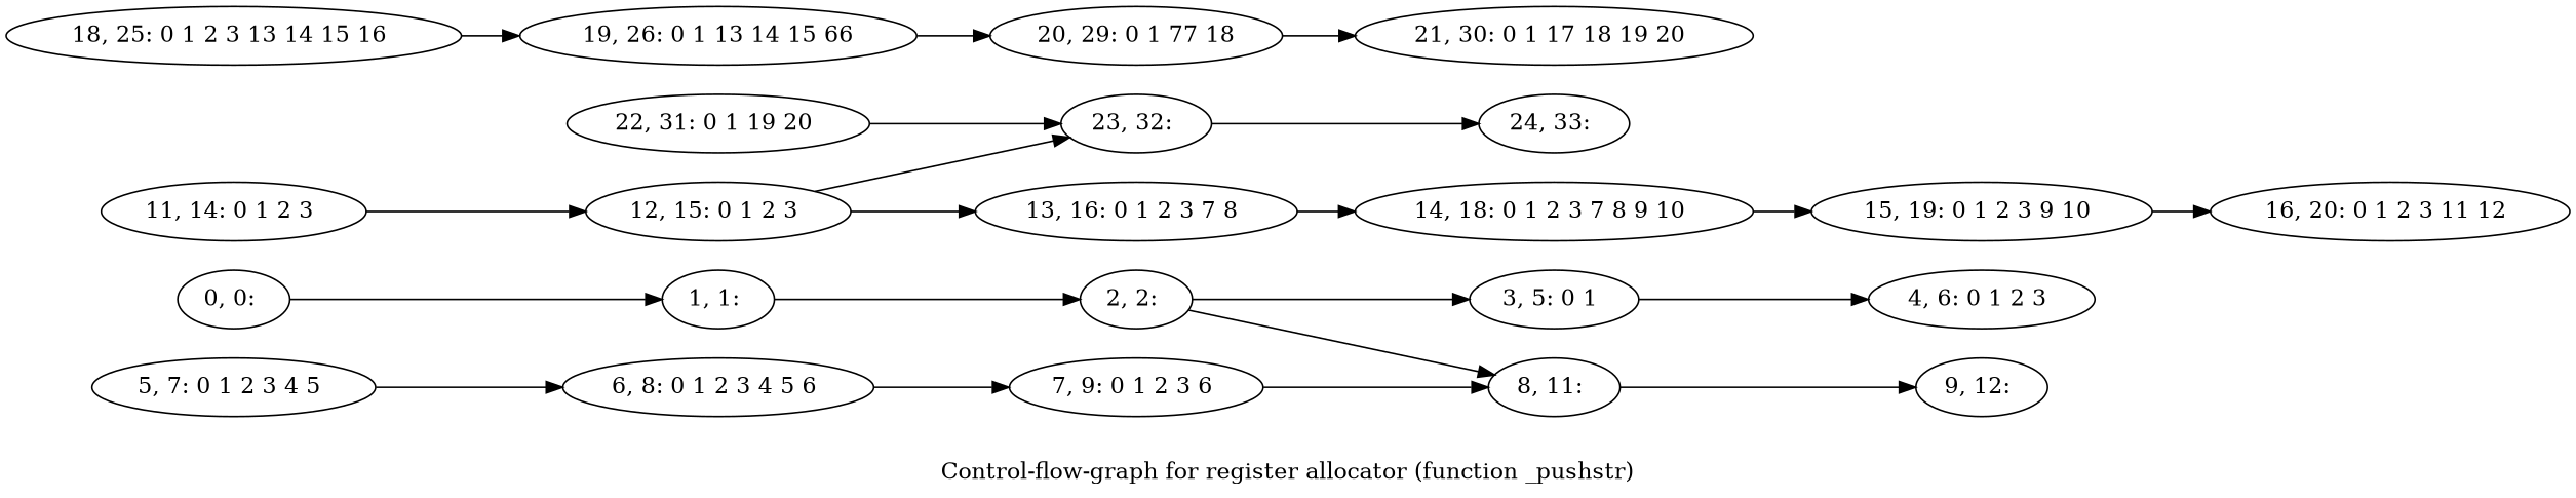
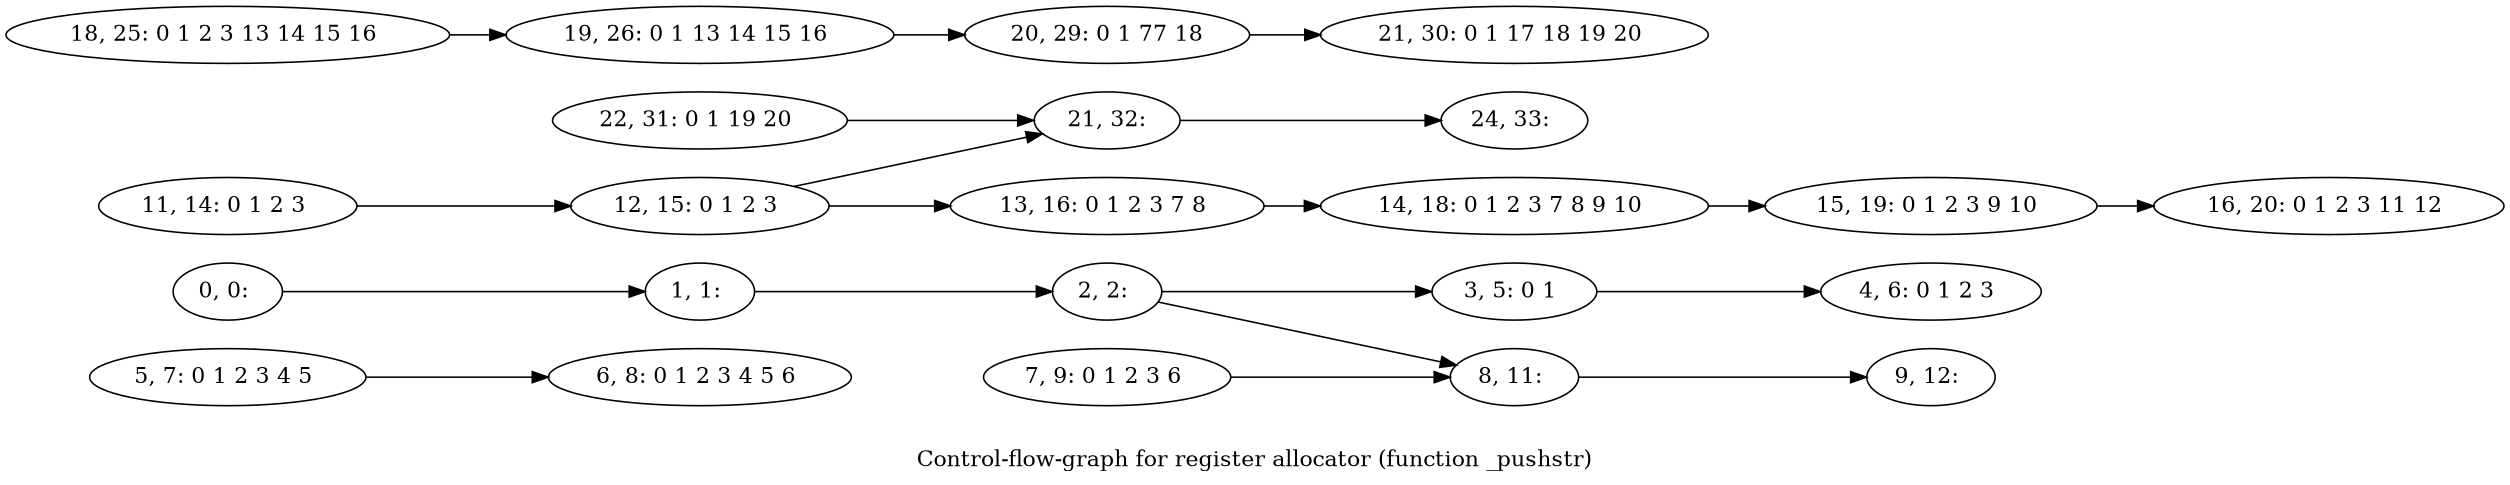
  digraph {
    label="Control-flow-graph for register allocator (function _pushstr)"
    rankdir=LR
    n1 [label="0, 0: "]
    n2 [label="1, 1: "]
    n3 [label="2, 2: "]
    n4 [label="3, 5: 0 1 "]
    n5 [label="8, 11: "]
    n6 [label="4, 6: 0 1 2 3 "]
    n7 [label="9, 12: "]
    n8 [label="5, 7: 0 1 2 3 4 5 "]
    n9 [label="6, 8: 0 1 2 3 4 5 6 "]
    n10 [label="7, 9: 0 1 2 3 6 "]
-   n11 [label="23, 32: "]
+   n11 [label="21, 32:"]
    n12 [label="24, 33: "]
    n13 [label="11, 14: 0 1 2 3 "]
    n14 [label="12, 15: 0 1 2 3 "]
    n15 [label="13, 16: 0 1 2 3 7 8 "]
    n16 [label="14, 18: 0 1 2 3 7 8 9 10 "]
    n17 [label="15, 19: 0 1 2 3 9 10 "]
    n18 [label="16, 20: 0 1 2 3 11 12 "]
    n19 [label="18, 25: 0 1 2 3 13 14 15 16 "]
-   n20 [label="19, 26: 0 1 13 14 15 66"]
+   n20 [label="19, 26: 0 1 13 14 15 16 "]
    n21 [label="20, 29: 0 1 77 18"]
    n22 [label="21, 30: 0 1 17 18 19 20 "]
    n23 [label="22, 31: 0 1 19 20 "]
    n1 -> n2
    n2 -> n3
    n3 -> n4
    n3 -> n5
    n4 -> n6
    n5 -> n7
    n8 -> n9
-   n9 -> n10
    n10 -> n5
    n11 -> n12
    n13 -> n14
    n14 -> n11
    n14 -> n15
    n15 -> n16
    n16 -> n17
    n17 -> n18
    n19 -> n20
    n20 -> n21
    n21 -> n22
    n23 -> n11
  }
